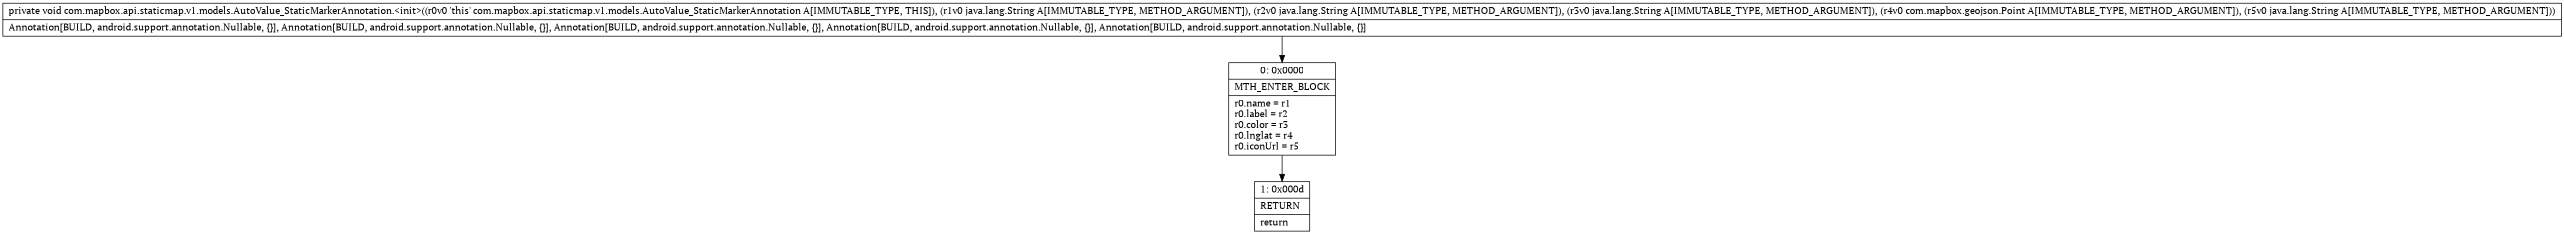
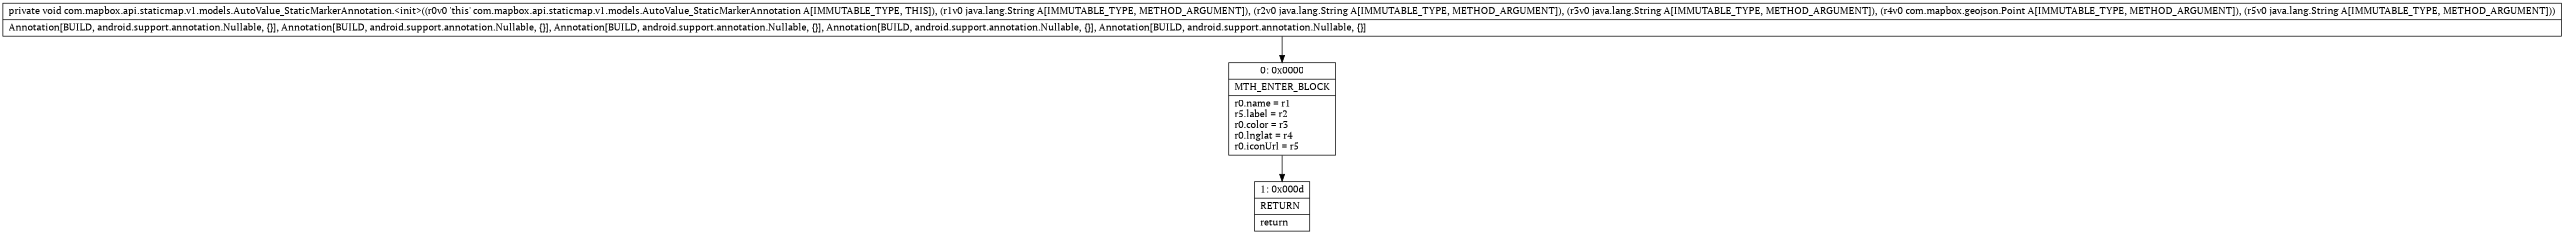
  digraph {
    fontname="PT Serif"
    node [shape=record fontname="PT Serif"]
    edge [fontname="PT Serif"]
-   n1 [label="{0\:\ 0x0000|MTH_ENTER_BLOCK\l|r0.name = r1\lr0.label = r2\lr0.color = r3\lr0.lnglat = r4\lr0.iconUrl = r5\l}"]
+   n1 [label="{0\:\ 0x0000|MTH_ENTER_BLOCK\l|r0.name = r1\lr5.label = r2\lr0.color = r3\lr0.lnglat = r4\lr0.iconUrl = r5\l}"]
    n2 [label="{1\:\ 0x000d|RETURN\l|return\l}"]
    n3 [label="{private void com.mapbox.api.staticmap.v1.models.AutoValue_StaticMarkerAnnotation.\<init\>((r0v0 'this' com.mapbox.api.staticmap.v1.models.AutoValue_StaticMarkerAnnotation A[IMMUTABLE_TYPE, THIS]), (r1v0 java.lang.String A[IMMUTABLE_TYPE, METHOD_ARGUMENT]), (r2v0 java.lang.String A[IMMUTABLE_TYPE, METHOD_ARGUMENT]), (r3v0 java.lang.String A[IMMUTABLE_TYPE, METHOD_ARGUMENT]), (r4v0 com.mapbox.geojson.Point A[IMMUTABLE_TYPE, METHOD_ARGUMENT]), (r5v0 java.lang.String A[IMMUTABLE_TYPE, METHOD_ARGUMENT]))  | Annotation[BUILD, android.support.annotation.Nullable, \{\}], Annotation[BUILD, android.support.annotation.Nullable, \{\}], Annotation[BUILD, android.support.annotation.Nullable, \{\}], Annotation[BUILD, android.support.annotation.Nullable, \{\}], Annotation[BUILD, android.support.annotation.Nullable, \{\}]\l}"]
    n1 -> n2
    n3 -> n1
  }
